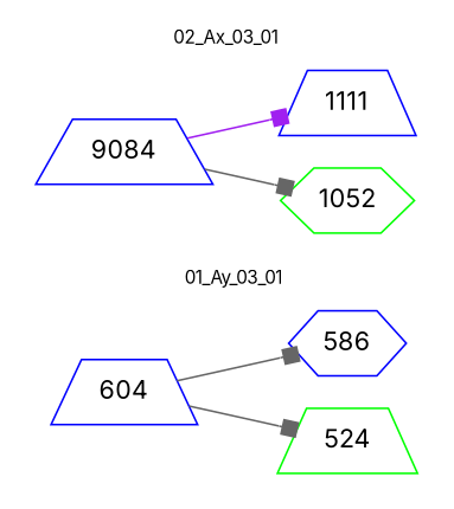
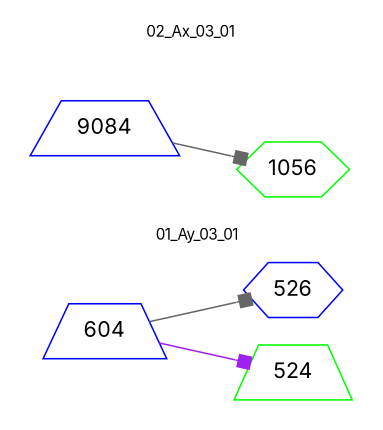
  digraph {
    fontname=Inter
    rankdir=LR
    node [color=blue fontname=Inter shape=trapezium]
    edge [arrowhead=box color=purple fontname=Inter]
    n1 [label=604]
    n2 [color=green label=524]
-   n3 [label=586 shape=hexagon]
+   n3 [label=526 shape=hexagon]
    n4 [label=9084]
-   n5 [color=green label=1052 shape=hexagon]
-   n6 [label=1111]
+   n5 [color=green label=1056 shape=hexagon]
    subgraph cluster_1 {
      color=white
      fontsize=10
      label="01_Ay_03_01"
      n1
      n2
      n3
    }
    subgraph cluster_2 {
      color=white
      fontsize=10
      label="02_Ax_03_01"
      n4
      n5
-     n6
    }
-   n1 -> n2 [color=gray40]
+   n1 -> n2
    n1 -> n3 [color=gray40]
    n4 -> n5 [color=gray40]
-   n4 -> n6
  }
